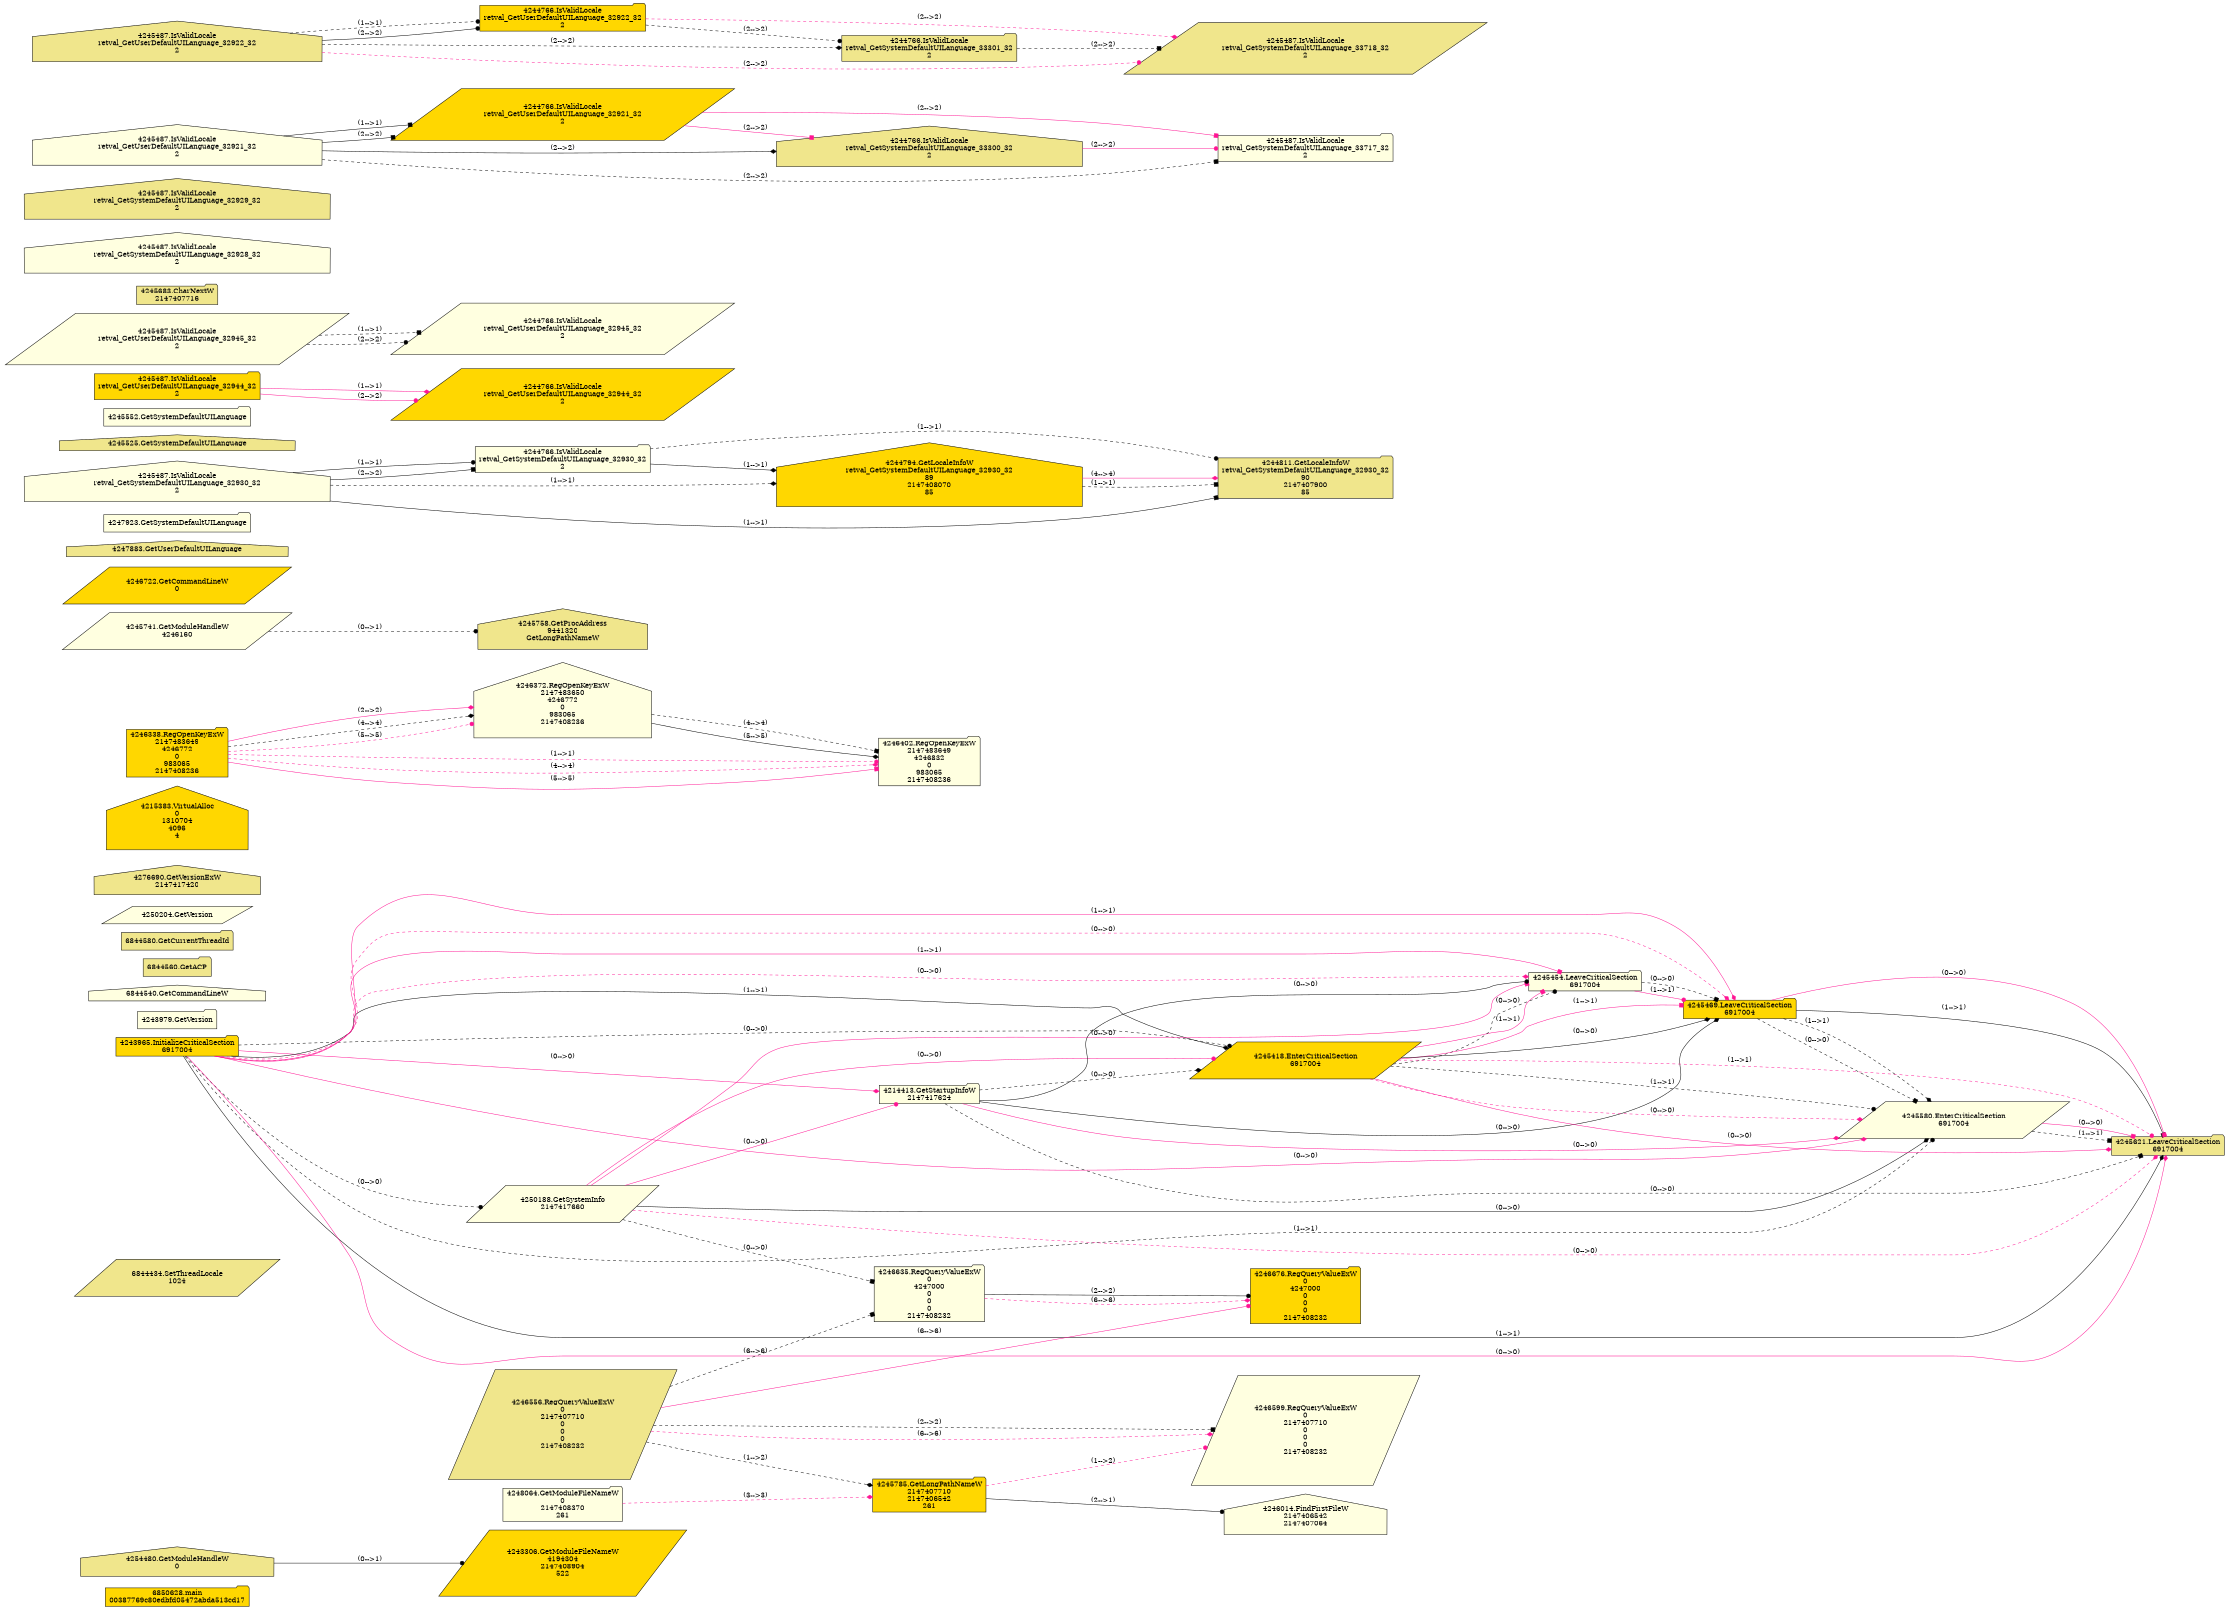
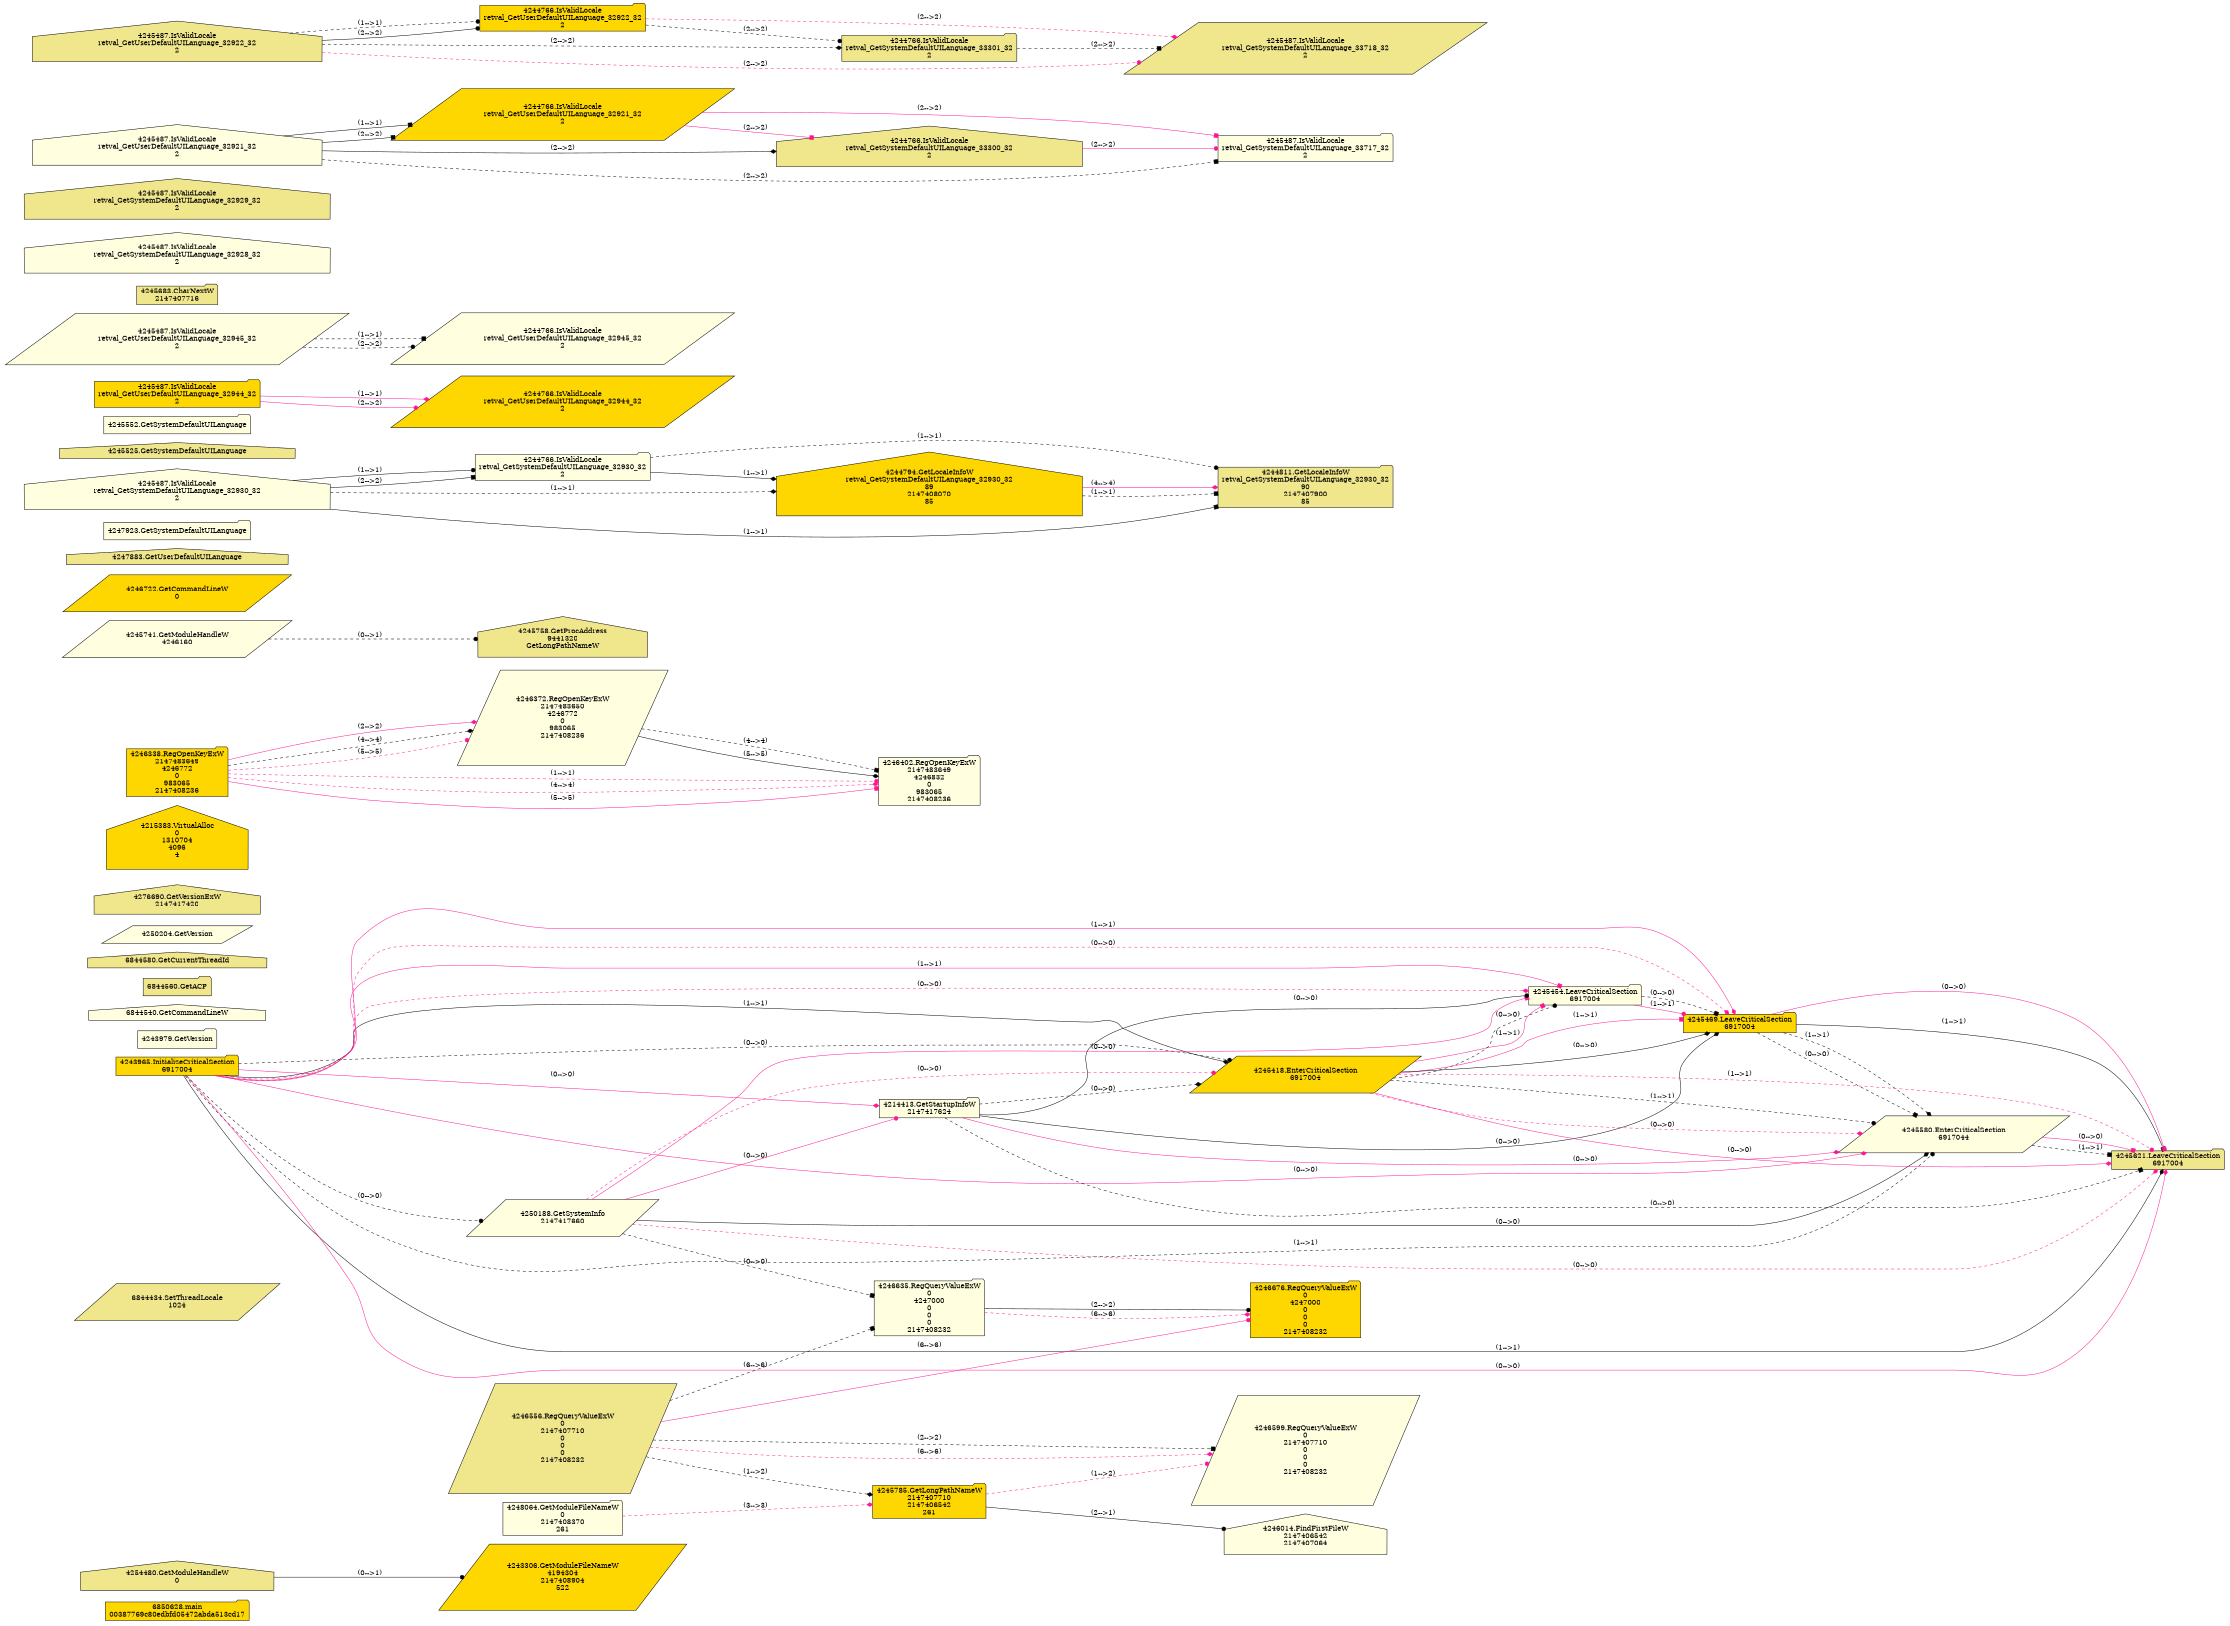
  digraph {
    rankdir=LR
    node [fillcolor=lightyellow shape=folder style=filled]
    edge [arrowhead=diamond color=black style=solid]
    n1 [fillcolor=gold label="6850628.main\n00387769c80edbfd05472abda513cd17"]
    n2 [fillcolor=khaki label="4254480.GetModuleHandleW\n0" shape=house]
    n3 [fillcolor=gold label="4243306.GetModuleFileNameW\n4194304\n2147408904\n522" shape=parallelogram]
    n4 [fillcolor=khaki label="6844434.SetThreadLocale\n1024" shape=parallelogram]
    n5 [fillcolor=gold label="4243965.InitializeCriticalSection\n6917004"]
    n6 [label="4250188.GetSystemInfo\n2147417660" shape=parallelogram]
    n7 [label="4214413.GetStartupInfoW\n2147417624"]
    n8 [fillcolor=gold label="4245418.EnterCriticalSection\n6917004" shape=parallelogram]
    n9 [label="4245454.LeaveCriticalSection\n6917004"]
    n10 [fillcolor=gold label="4245469.LeaveCriticalSection\n6917004"]
-   n11 [label="4245580.EnterCriticalSection\n6917004" shape=parallelogram]
+   n11 [label="4245580.EnterCriticalSection\n6917044" shape=parallelogram]
    n12 [fillcolor=khaki label="4245621.LeaveCriticalSection\n6917004"]
    n13 [label="4246635.RegQueryValueExW\n0\n4247000\n0\n0\n0\n2147408232"]
    n14 [label="4243979.GetVersion\n"]
    n15 [label="6844540.GetCommandLineW\n" shape=house]
    n16 [fillcolor=khaki label="6844560.GetACP\n"]
-   n17 [fillcolor=khaki label="6844580.GetCurrentThreadId\n"]
+   n17 [fillcolor=khaki label="6844580.GetCurrentThreadId\n" shape=house]
    n18 [label="4250204.GetVersion\n" shape=parallelogram]
    n19 [fillcolor=khaki label="4276690.GetVersionExW\n2147417420" shape=house]
    n20 [label="4248064.GetModuleFileNameW\n0\n2147408370\n261"]
    n21 [fillcolor=gold label="4245785.GetLongPathNameW\n2147407710\n2147406542\n261"]
    n22 [label="4246599.RegQueryValueExW\n0\n2147407710\n0\n0\n0\n2147408232" shape=parallelogram]
    n23 [label="4246014.FindFirstFileW\n2147406542\n2147407064" shape=house]
    n24 [fillcolor=gold label="4215383.VirtualAlloc\n0\n1310704\n4096\n4" shape=house]
    n25 [fillcolor=gold label="4246338.RegOpenKeyExW\n2147483649\n4246772\n0\n983065\n2147408236"]
-   n26 [label="4246372.RegOpenKeyExW\n2147483650\n4246772\n0\n983065\n2147408236" shape=house]
+   n26 [label="4246372.RegOpenKeyExW\n2147483650\n4246772\n0\n983065\n2147408236" shape=parallelogram]
    n27 [label="4246402.RegOpenKeyExW\n2147483649\n4246832\n0\n983065\n2147408236"]
    n28 [label="4245741.GetModuleHandleW\n4246160" shape=parallelogram]
    n29 [fillcolor=khaki label="4245758.GetProcAddress\n9441320\nGetLongPathNameW" shape=house]
    n30 [fillcolor=khaki label="4246556.RegQueryValueExW\n0\n2147407710\n0\n0\n0\n2147408232" shape=parallelogram]
    n31 [fillcolor=gold label="4246676.RegQueryValueExW\n0\n4247000\n0\n0\n0\n2147408232"]
    n32 [fillcolor=gold label="4246722.GetCommandLineW\n0" shape=parallelogram]
    n33 [fillcolor=khaki label="4247883.GetUserDefaultUILanguage\n" shape=house]
    n34 [label="4247923.GetSystemDefaultUILanguage\n"]
    n35 [label="4245487.IsValidLocale\nretval_GetSystemDefaultUILanguage_32930_32\n2" shape=house]
    n36 [label="4244766.IsValidLocale\nretval_GetSystemDefaultUILanguage_32930_32\n2"]
    n37 [fillcolor=gold label="4244794.GetLocaleInfoW\nretval_GetSystemDefaultUILanguage_32930_32\n89\n2147408070\n85" shape=house]
    n38 [fillcolor=khaki label="4244811.GetLocaleInfoW\nretval_GetSystemDefaultUILanguage_32930_32\n90\n2147407900\n85"]
    n39 [fillcolor=khaki label="4245525.GetSystemDefaultUILanguage\n" shape=house]
    n40 [label="4245552.GetSystemDefaultUILanguage\n"]
    n41 [fillcolor=gold label="4245487.IsValidLocale\nretval_GetUserDefaultUILanguage_32944_32\n2"]
    n42 [fillcolor=gold label="4244766.IsValidLocale\nretval_GetUserDefaultUILanguage_32944_32\n2" shape=parallelogram]
    n43 [label="4245487.IsValidLocale\nretval_GetUserDefaultUILanguage_32945_32\n2" shape=parallelogram]
    n44 [label="4244766.IsValidLocale\nretval_GetUserDefaultUILanguage_32945_32\n2" shape=parallelogram]
    n45 [fillcolor=khaki label="4245683.CharNextW\n2147407716"]
    n46 [label="4245487.IsValidLocale\nretval_GetSystemDefaultUILanguage_32928_32\n2" shape=house]
    n47 [fillcolor=khaki label="4245487.IsValidLocale\nretval_GetSystemDefaultUILanguage_32929_32\n2" shape=house]
    n48 [label="4245487.IsValidLocale\nretval_GetUserDefaultUILanguage_32921_32\n2" shape=house]
    n49 [fillcolor=gold label="4244766.IsValidLocale\nretval_GetUserDefaultUILanguage_32921_32\n2" shape=parallelogram]
    n50 [fillcolor=khaki label="4244766.IsValidLocale\nretval_GetSystemDefaultUILanguage_33300_32\n2" shape=house]
    n51 [label="4245487.IsValidLocale\nretval_GetSystemDefaultUILanguage_33717_32\n2"]
    n52 [fillcolor=khaki label="4245487.IsValidLocale\nretval_GetUserDefaultUILanguage_32922_32\n2" shape=house]
    n53 [fillcolor=gold label="4244766.IsValidLocale\nretval_GetUserDefaultUILanguage_32922_32\n2"]
    n54 [fillcolor=khaki label="4244766.IsValidLocale\nretval_GetSystemDefaultUILanguage_33301_32\n2"]
    n55 [fillcolor=khaki label="4245487.IsValidLocale\nretval_GetSystemDefaultUILanguage_33718_32\n2" shape=parallelogram]
    n2 -> n3 [arrowhead=dot label="(0-->1)"]
    n5 -> n6 [arrowhead=dot label="(0-->0)" style=dashed]
    n5 -> n7 [color=deeppink label="(0-->0)"]
    n5 -> n8 [label="(1-->1)"]
    n5 -> n8 [arrowhead=dot label="(0-->0)" style=dashed]
    n5 -> n9 [arrowhead=box color=deeppink label="(1-->1)"]
    n5 -> n9 [color=deeppink label="(0-->0)" style=dashed]
    n5 -> n10 [color=deeppink label="(1-->1)"]
    n5 -> n10 [color=deeppink label="(0-->0)" style=dashed]
    n5 -> n11 [arrowhead=dot label="(1-->1)" style=dashed]
    n5 -> n11 [color=deeppink label="(0-->0)"]
    n5 -> n12 [label="(1-->1)"]
    n5 -> n12 [color=deeppink label="(0-->0)"]
    n6 -> n7 [arrowhead=dot color=deeppink label="(0-->0)"]
-   n6 -> n8 [arrowhead=dot color=deeppink label="(0-->0)"]
+   n6 -> n8 [arrowhead=dot color=deeppink label="(0-->0)" style=dashed]
    n6 -> n9 [arrowhead=box color=deeppink label="(0-->0)"]
    n6 -> n11 [label="(0-->0)"]
    n6 -> n12 [color=deeppink label="(0-->0)" style=dashed]
    n6 -> n13 [arrowhead=box label="(0-->0)" style=dashed]
    n7 -> n8 [label="(0-->0)" style=dashed]
    n7 -> n9 [arrowhead=dot label="(0-->0)"]
    n7 -> n10 [label="(0-->0)"]
    n7 -> n11 [color=deeppink label="(0-->0)"]
    n7 -> n12 [arrowhead=box label="(0-->0)" style=dashed]
    n8 -> n9 [arrowhead=box color=deeppink label="(1-->1)"]
    n8 -> n9 [arrowhead=dot label="(0-->0)" style=dashed]
    n8 -> n10 [arrowhead=box color=deeppink label="(1-->1)"]
    n8 -> n10 [label="(0-->0)"]
    n8 -> n11 [arrowhead=dot label="(1-->1)" style=dashed]
    n8 -> n11 [color=deeppink label="(0-->0)" style=dashed]
    n8 -> n12 [arrowhead=dot color=deeppink label="(1-->1)" style=dashed]
    n8 -> n12 [color=deeppink label="(0-->0)"]
    n9 -> n10 [arrowhead=dot color=deeppink label="(1-->1)"]
    n9 -> n10 [arrowhead=box label="(0-->0)" style=dashed]
    n10 -> n11 [label="(1-->1)" style=dashed]
    n10 -> n11 [arrowhead=box label="(0-->0)" style=dashed]
    n10 -> n12 [arrowhead=box label="(1-->1)"]
    n10 -> n12 [arrowhead=box color=deeppink label="(0-->0)"]
    n11 -> n12 [arrowhead=box label="(1-->1)" style=dashed]
    n11 -> n12 [arrowhead=box color=deeppink label="(0-->0)"]
    n13 -> n31 [arrowhead=dot label="(2-->2)"]
    n13 -> n31 [color=deeppink label="(6-->6)" style=dashed]
    n20 -> n21 [color=deeppink label="(3-->3)" style=dashed]
    n21 -> n22 [arrowhead=dot color=deeppink label="(1-->2)" style=dashed]
    n21 -> n23 [arrowhead=dot label="(2-->1)"]
    n25 -> n26 [color=deeppink label="(2-->2)"]
    n25 -> n26 [label="(4-->4)" style=dashed]
    n25 -> n26 [arrowhead=dot color=deeppink label="(5-->5)" style=dashed]
    n25 -> n27 [arrowhead=dot color=deeppink label="(1-->1)" style=dashed]
    n25 -> n27 [color=deeppink label="(4-->4)" style=dashed]
    n25 -> n27 [arrowhead=box color=deeppink label="(5-->5)"]
    n26 -> n27 [arrowhead=box label="(4-->4)" style=dashed]
    n26 -> n27 [label="(5-->5)"]
    n28 -> n29 [arrowhead=dot label="(0-->1)" style=dashed]
    n30 -> n13 [arrowhead=box label="(6-->6)" style=dashed]
    n30 -> n21 [label="(1-->2)" style=dashed]
    n30 -> n22 [arrowhead=box label="(2-->2)" style=dashed]
    n30 -> n22 [color=deeppink label="(6-->6)" style=dashed]
    n30 -> n31 [arrowhead=dot color=deeppink label="(6-->6)"]
    n35 -> n36 [arrowhead=dot label="(1-->1)"]
    n35 -> n36 [arrowhead=box label="(2-->2)"]
    n35 -> n37 [label="(1-->1)" style=dashed]
    n35 -> n38 [arrowhead=box label="(1-->1)"]
    n36 -> n37 [label="(1-->1)"]
    n36 -> n38 [arrowhead=dot label="(1-->1)" style=dashed]
    n37 -> n38 [arrowhead=box label="(1-->1)" style=dashed]
    n37 -> n38 [color=deeppink label="(4-->4)"]
    n41 -> n42 [color=deeppink label="(1-->1)"]
    n41 -> n42 [arrowhead=dot color=deeppink label="(2-->2)"]
    n43 -> n44 [arrowhead=box label="(1-->1)" style=dashed]
    n43 -> n44 [arrowhead=dot label="(2-->2)" style=dashed]
    n48 -> n49 [arrowhead=box label="(1-->1)"]
    n48 -> n49 [arrowhead=box label="(2-->2)"]
    n48 -> n50 [label="(2-->2)"]
    n48 -> n51 [arrowhead=box label="(2-->2)" style=dashed]
    n49 -> n50 [arrowhead=box color=deeppink label="(2-->2)"]
    n49 -> n51 [arrowhead=box color=deeppink label="(2-->2)"]
    n50 -> n51 [arrowhead=dot color=deeppink label="(2-->2)"]
    n52 -> n53 [arrowhead=dot label="(1-->1)" style=dashed]
    n52 -> n53 [arrowhead=dot label="(2-->2)"]
    n52 -> n54 [label="(2-->2)" style=dashed]
    n52 -> n55 [arrowhead=dot color=deeppink label="(2-->2)" style=dashed]
    n53 -> n54 [arrowhead=dot label="(2-->2)" style=dashed]
    n53 -> n55 [color=deeppink label="(2-->2)" style=dashed]
    n54 -> n55 [arrowhead=box label="(2-->2)" style=dashed]
  }
